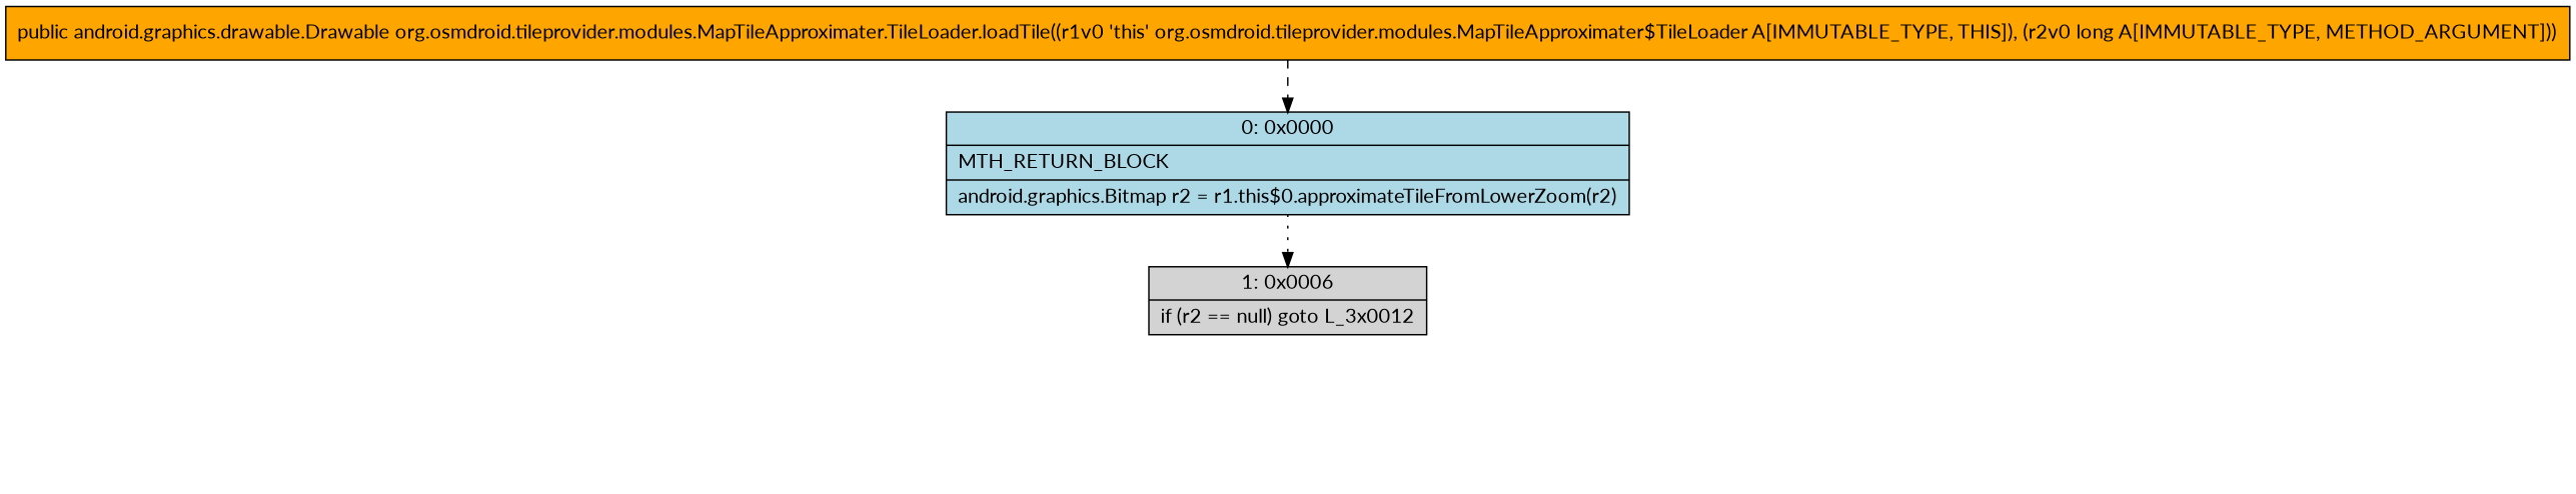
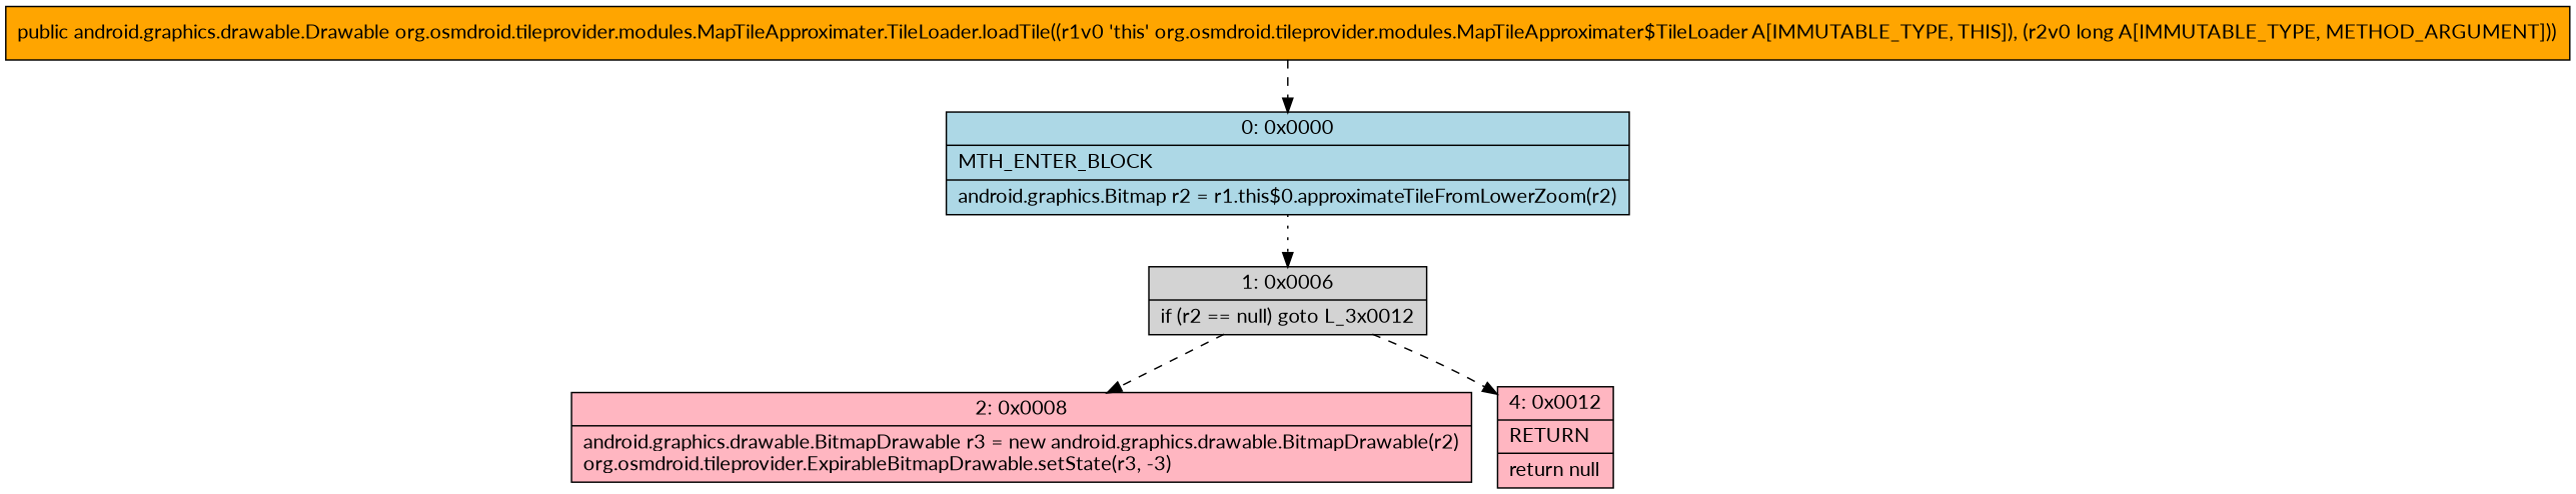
  digraph {
    fontname=Lato
    node [fillcolor=lightpink fontname=Lato shape=record style=filled]
    edge [fontname=Lato style=dashed]
-   n1 [fillcolor=lightblue label="{0\:\ 0x0000|MTH_RETURN_BLOCK\l|android.graphics.Bitmap r2 = r1.this$0.approximateTileFromLowerZoom(r2)\l}"]
+   n1 [fillcolor=lightblue label="{0\:\ 0x0000|MTH_ENTER_BLOCK\l|android.graphics.Bitmap r2 = r1.this$0.approximateTileFromLowerZoom(r2)\l}"]
    n2 [fillcolor=lightgrey label="{1\:\ 0x0006|if (r2 == null) goto L_3x0012\l}"]
+   n3 [label="{2\:\ 0x0008|android.graphics.drawable.BitmapDrawable r3 = new android.graphics.drawable.BitmapDrawable(r2)\lorg.osmdroid.tileprovider.ExpirableBitmapDrawable.setState(r3, \-3)\l}"]
+   n4 [label="{4\:\ 0x0012|RETURN\l|return null\l}"]
    n5 [fillcolor=orange label="{public android.graphics.drawable.Drawable org.osmdroid.tileprovider.modules.MapTileApproximater.TileLoader.loadTile((r1v0 'this' org.osmdroid.tileprovider.modules.MapTileApproximater$TileLoader A[IMMUTABLE_TYPE, THIS]), (r2v0 long A[IMMUTABLE_TYPE, METHOD_ARGUMENT])) }"]
    n1 -> n2 [style=dotted]
+   n2 -> n3
+   n2 -> n4
    n5 -> n1
  }
